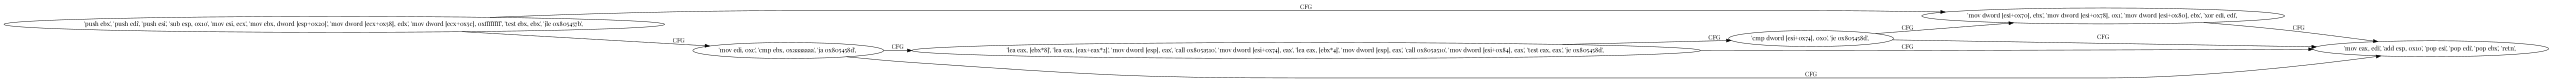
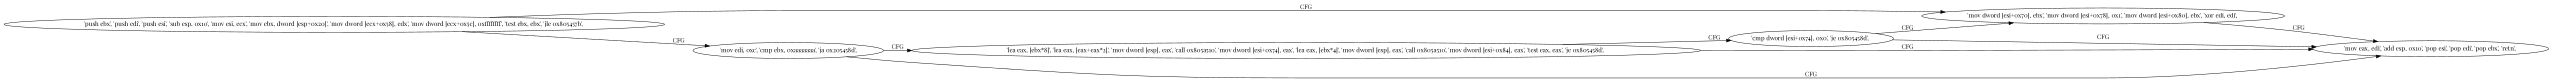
  digraph {
    rankdir=LR
    fontname="Playfair Display"
    node [fontname="Playfair Display"]
    edge [fontname="Playfair Display"]
    n1 [label="'push ebx', 'push edi', 'push esi', 'sub esp, 0x10', 'mov esi, ecx', 'mov ebx, dword [esp+0x20]', 'mov dword [ecx+0x58], edx', 'mov dword [ecx+0x5c], 0xffffffff', 'test ebx, ebx', 'jle 0x805457b', "]
    n2 [label="'mov dword [esi+0x70], ebx', 'mov dword [esi+0x78], 0x1', 'mov dword [esi+0x80], ebx', 'xor edi, edi', "]
-   n3 [label="'mov edi, 0xc', 'cmp ebx, 0xaaaaaaa', 'ja 0x805458d', "]
+   n3 [label="'mov edi, 0xc', 'cmp ebx, 0xaaaaaaa', 'ja 0x205458d',"]
    n4 [label="'mov eax, edi', 'add esp, 0x10', 'pop esi', 'pop edi', 'pop ebx', 'retn', "]
    n5 [label="'lea eax, [ebx*8]', 'lea eax, [eax+eax*2]', 'mov dword [esp], eax', 'call 0x805a510', 'mov dword [esi+0x74], eax', 'lea eax, [ebx*4]', 'mov dword [esp], eax', 'call 0x805a510', 'mov dword [esi+0x84], eax', 'test eax, eax', 'je 0x805458d', "]
    n6 [label="'cmp dword [esi+0x74], 0x0', 'je 0x805458d', "]
    n1 -> n2 [label=CFG]
    n1 -> n3 [label=CFG]
    n2 -> n4 [label=CFG]
    n3 -> n4 [label=CFG]
    n3 -> n5 [label=CFG]
    n5 -> n4 [label=CFG]
    n5 -> n6 [label=CFG]
    n6 -> n2 [label=CFG]
    n6 -> n4 [label=CFG]
  }
